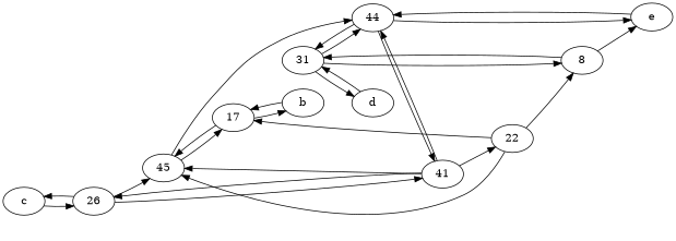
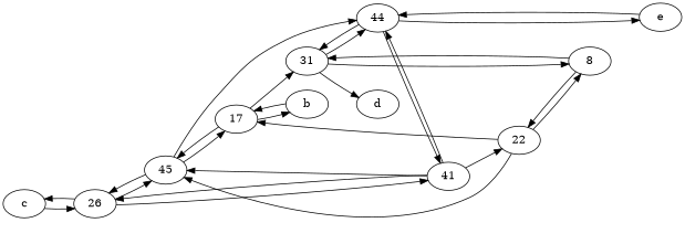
  digraph {
    rankdir=LR
    c
    26
    41
    45
    44
    22
    17
    n8 [label=31]
    e
    8
    b
    d
    c -> 26
    26 -> c
    26 -> 41
    26 -> 45
    41 -> 26
    41 -> 45
    41 -> 44
    41 -> 22
+   45 -> 26
    45 -> 44
    45 -> 17
    44 -> 41
    44 -> n8
    44 -> e
    22 -> 45
    22 -> 17
    22 -> 8
    17 -> 45
    17 -> b
    n8 -> 44
    n8 -> 8
    n8 -> d
    e -> 44
-   8 -> e
+   8 -> 22
    8 -> n8
    b -> 17
-   d -> n8
+   17 -> n8
  }
